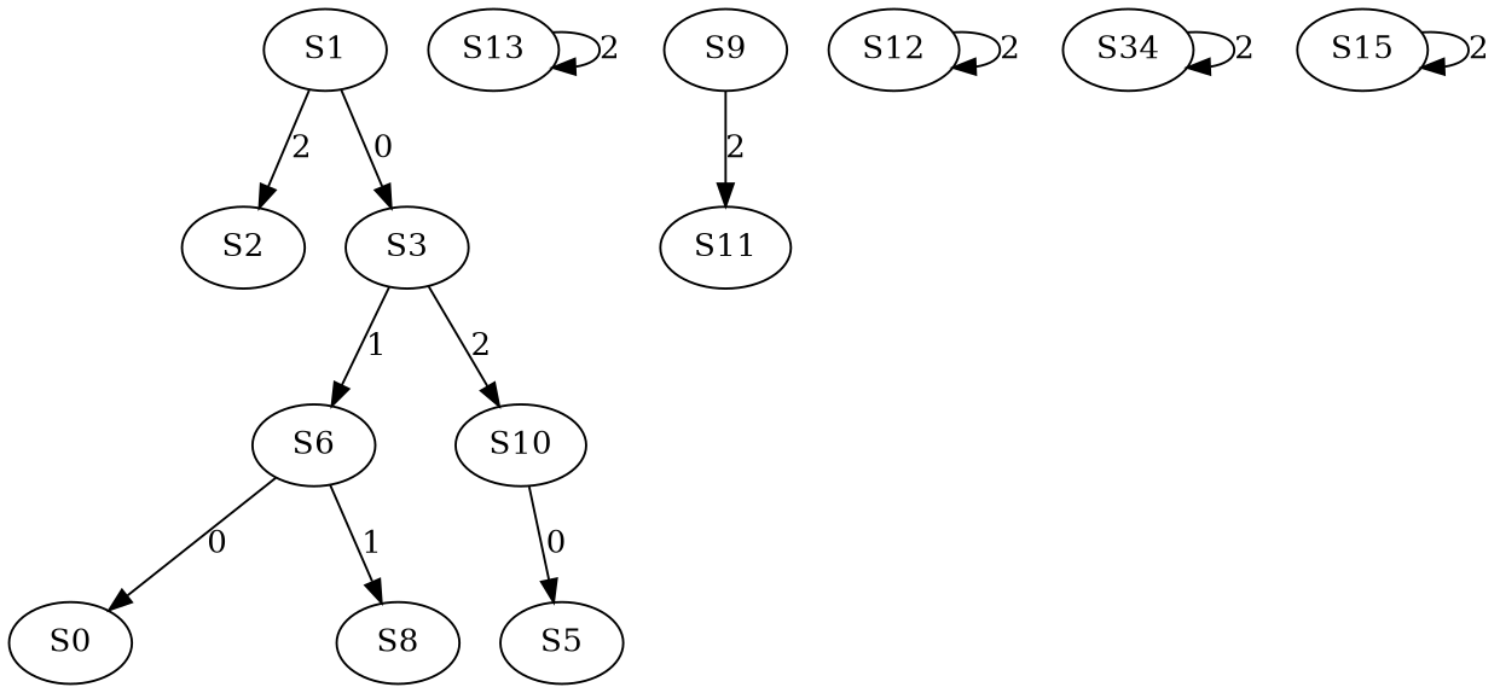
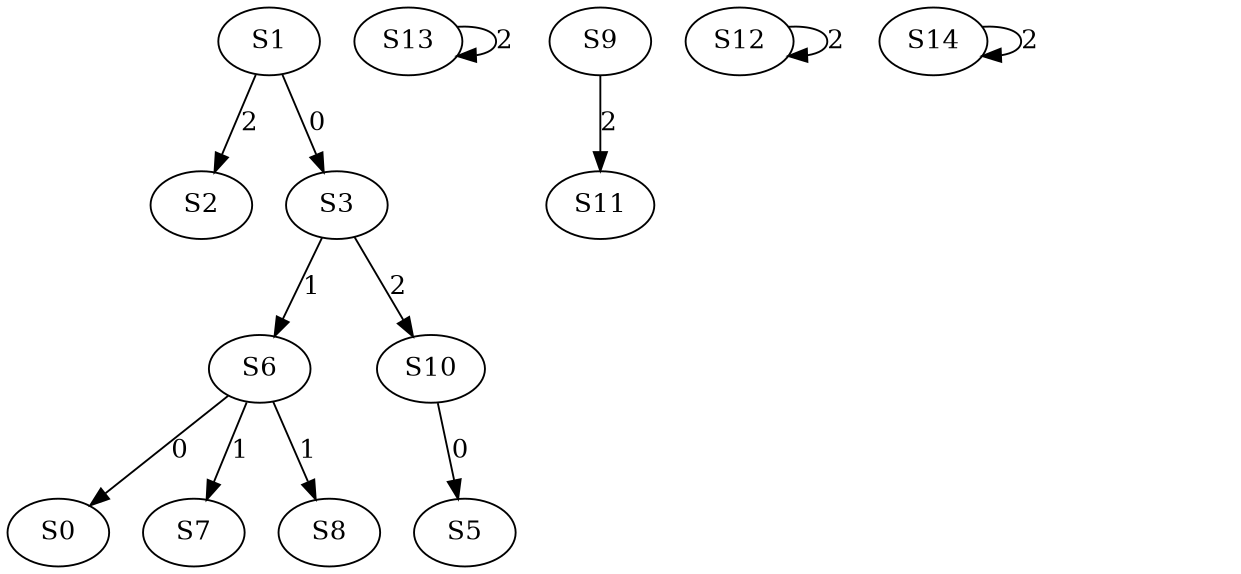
  strict digraph {
    S1
    S2
    S3
    S6
    S10
    n6 [label=S0]
+   S7
    S8
    S5
    S13
    S9
    S11
    S12
-   S14 [label=S34]
-   S15
+   S14
    S1 -> S2 [label=2]
    S1 -> S3 [label=0]
    S3 -> S6 [label=1]
    S3 -> S10 [label=2]
    S6 -> n6 [label=0]
+   S6 -> S7 [label=1]
    S6 -> S8 [label=1]
    S10 -> S5 [label=0]
    S13 -> S13 [label=2]
    S9 -> S11 [label=2]
    S12 -> S12 [label=2]
    S14 -> S14 [label=2]
-   S15 -> S15 [label=2]
  }
